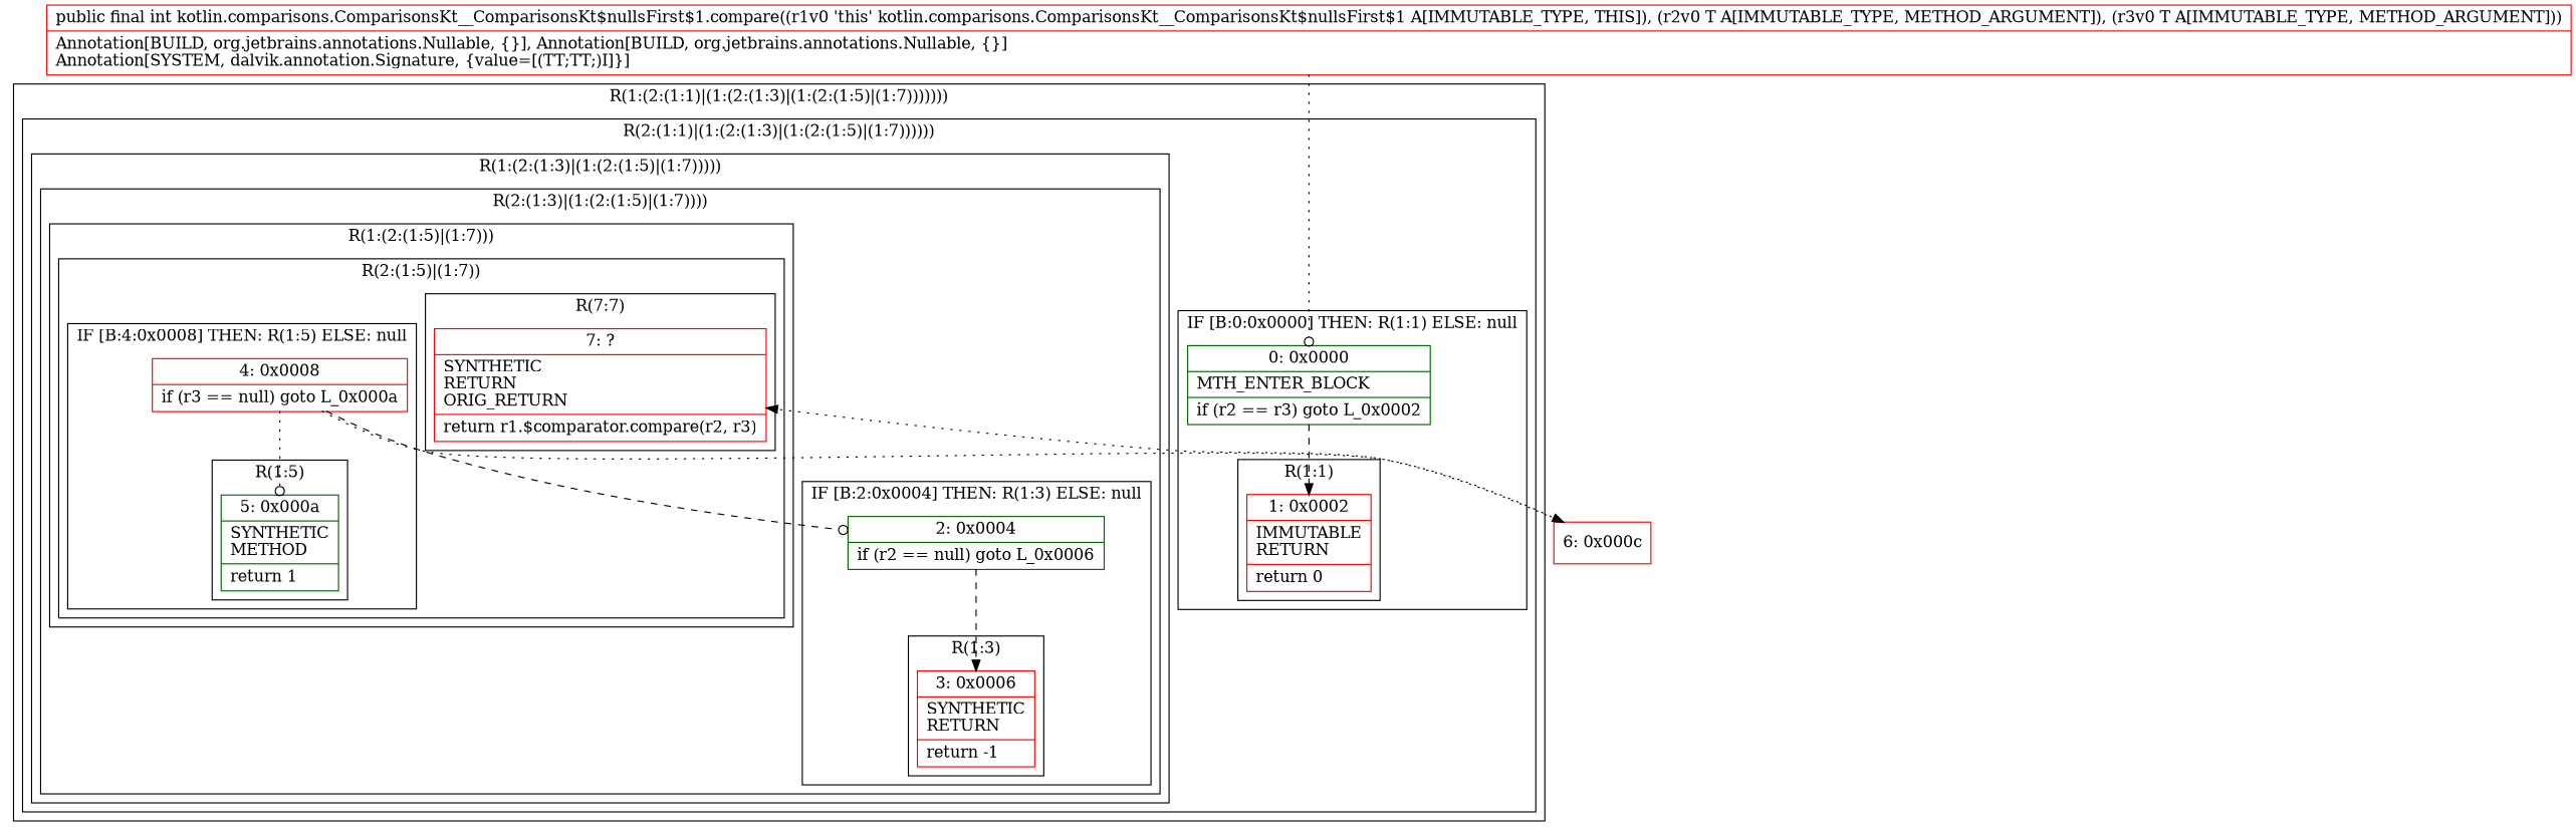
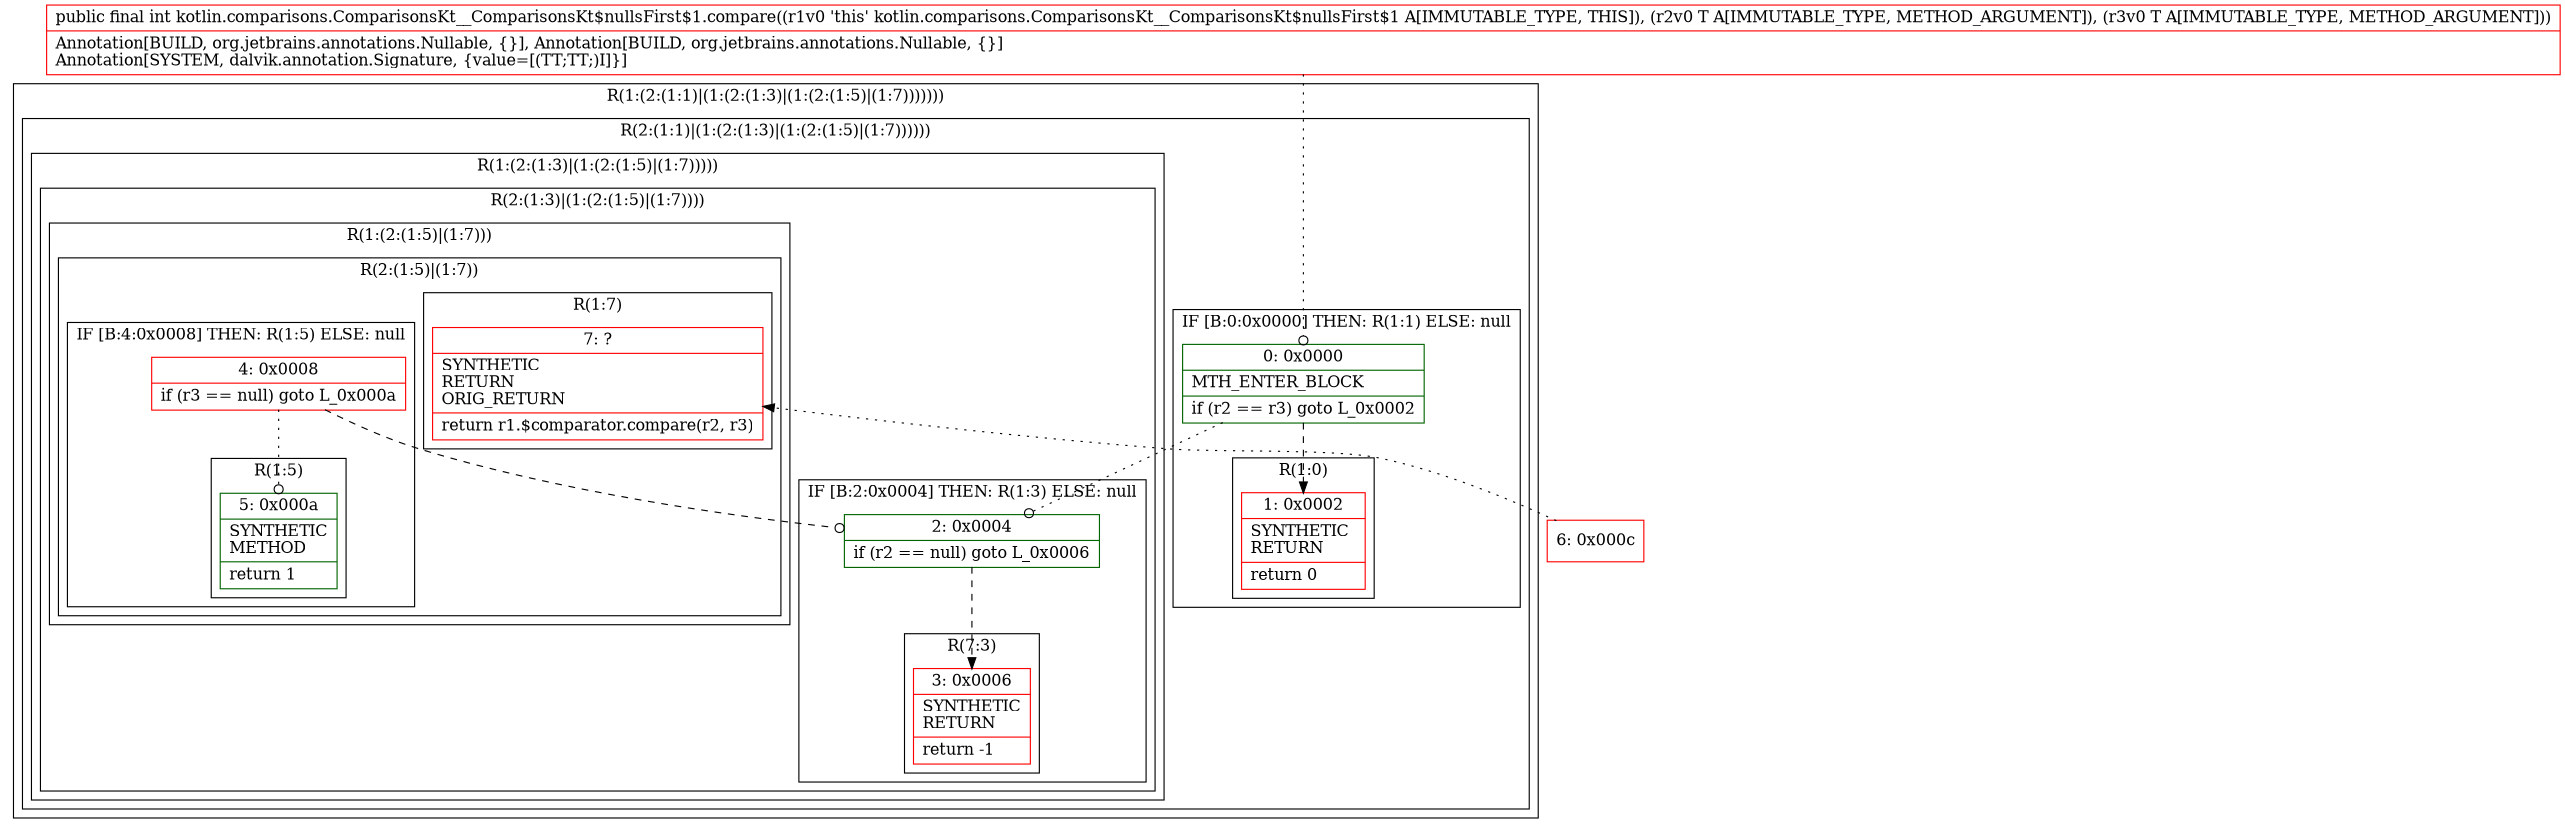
  digraph {
    node [color=red shape=record]
    edge [arrowhead=normal style=dotted]
-   n1 [label="{1\:\ 0x0002|IMMUTABLE\lRETURN\l|return 0\l}"]
+   n1 [label="{1\:\ 0x0002|SYNTHETIC\lRETURN\l|return 0\l}"]
    n2 [color=darkgreen label="{0\:\ 0x0000|MTH_ENTER_BLOCK\l|if (r2 == r3) goto L_0x0002\l}"]
    n3 [label="{3\:\ 0x0006|SYNTHETIC\lRETURN\l|return \-1\l}"]
    n4 [color=darkgreen label="{2\:\ 0x0004|if (r2 == null) goto L_0x0006\l}"]
    n5 [color=darkgreen label="{5\:\ 0x000a|SYNTHETIC\lMETHOD\l|return 1\l}"]
    n6 [label="{4\:\ 0x0008|if (r3 == null) goto L_0x000a\l}"]
    n7 [label="{7\:\ ?|SYNTHETIC\lRETURN\lORIG_RETURN\l|return r1.$comparator.compare(r2, r3)\l}"]
    n8 [label="{6\:\ 0x000c}"]
    n9 [label="{public final int kotlin.comparisons.ComparisonsKt__ComparisonsKt$nullsFirst$1.compare((r1v0 'this' kotlin.comparisons.ComparisonsKt__ComparisonsKt$nullsFirst$1 A[IMMUTABLE_TYPE, THIS]), (r2v0 T A[IMMUTABLE_TYPE, METHOD_ARGUMENT]), (r3v0 T A[IMMUTABLE_TYPE, METHOD_ARGUMENT]))  | Annotation[BUILD, org.jetbrains.annotations.Nullable, \{\}], Annotation[BUILD, org.jetbrains.annotations.Nullable, \{\}]\lAnnotation[SYSTEM, dalvik.annotation.Signature, \{value=[(TT;TT;)I]\}]\l}"]
    subgraph cluster_1 {
      label="R(1:(2:(1:1)|(1:(2:(1:3)|(1:(2:(1:5)|(1:7)))))))"
      subgraph cluster_2 {
        label="R(2:(1:1)|(1:(2:(1:3)|(1:(2:(1:5)|(1:7))))))"
        subgraph cluster_3 {
          label="IF [B:0:0x0000] THEN: R(1:1) ELSE: null"
          n2
          subgraph cluster_4 {
-           label="R(1:1)"
+           label="R(1:0)"
            n1
          }
        }
        subgraph cluster_5 {
          label="R(1:(2:(1:3)|(1:(2:(1:5)|(1:7)))))"
          subgraph cluster_6 {
            label="R(2:(1:3)|(1:(2:(1:5)|(1:7))))"
            subgraph cluster_7 {
              label="IF [B:2:0x0004] THEN: R(1:3) ELSE: null"
              n4
              subgraph cluster_8 {
-               label="R(1:3)"
+               label="R(7:3)"
                n3
              }
            }
            subgraph cluster_9 {
              label="R(1:(2:(1:5)|(1:7)))"
              subgraph cluster_10 {
                label="R(2:(1:5)|(1:7))"
                subgraph cluster_11 {
                  label="IF [B:4:0x0008] THEN: R(1:5) ELSE: null"
                  n6
                  subgraph cluster_12 {
                    label="R(1:5)"
                    n5
                  }
                }
                subgraph cluster_13 {
-                 label="R(7:7)"
+                 label="R(1:7)"
                  n7
                }
              }
            }
          }
        }
      }
    }
    n2 -> n1 [style=dashed]
+   n2 -> n4 [arrowhead=odot]
    n4 -> n3 [style=dashed]
    n6 -> n4 [arrowhead=odot style=dashed]
    n6 -> n5 [arrowhead=odot]
-   n6 -> n8
    n8 -> n7
    n9 -> n2 [arrowhead=odot]
  }
